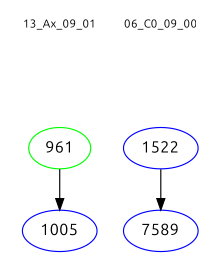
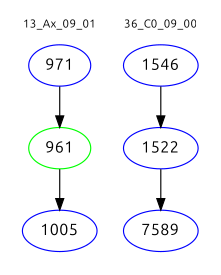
  digraph {
    fontname=Ubuntu
    node [color=blue fontname=Ubuntu]
    edge [color=black fontname=Ubuntu]
+   n1 [label=971]
    n2 [color=green label=961]
    n3 [label=1005]
+   n4 [label=1546]
    n5 [label=1522]
    n6 [label=7589]
    subgraph cluster_1 {
      color=white
      fontsize=10
      label="13_Ax_09_01"
+     n1
      n2
      n3
    }
    subgraph cluster_2 {
      color=white
      fontsize=10
-     label="06_C0_09_00"
+     label="36_C0_09_00"
+     n4
      n5
      n6
    }
+   n1 -> n2
    n2 -> n3
+   n4 -> n5
    n5 -> n6
  }
